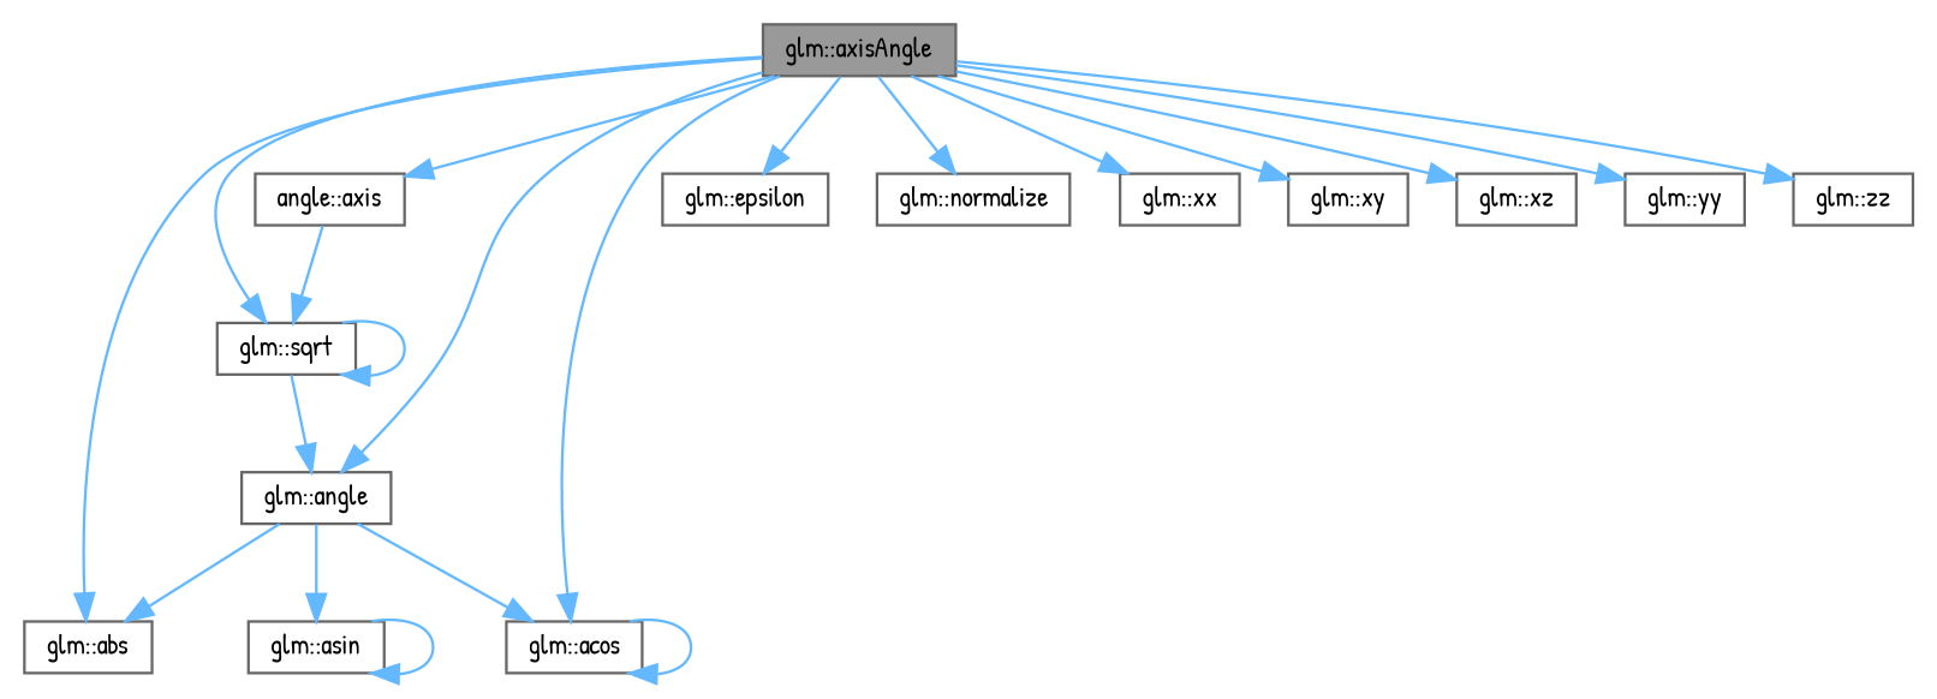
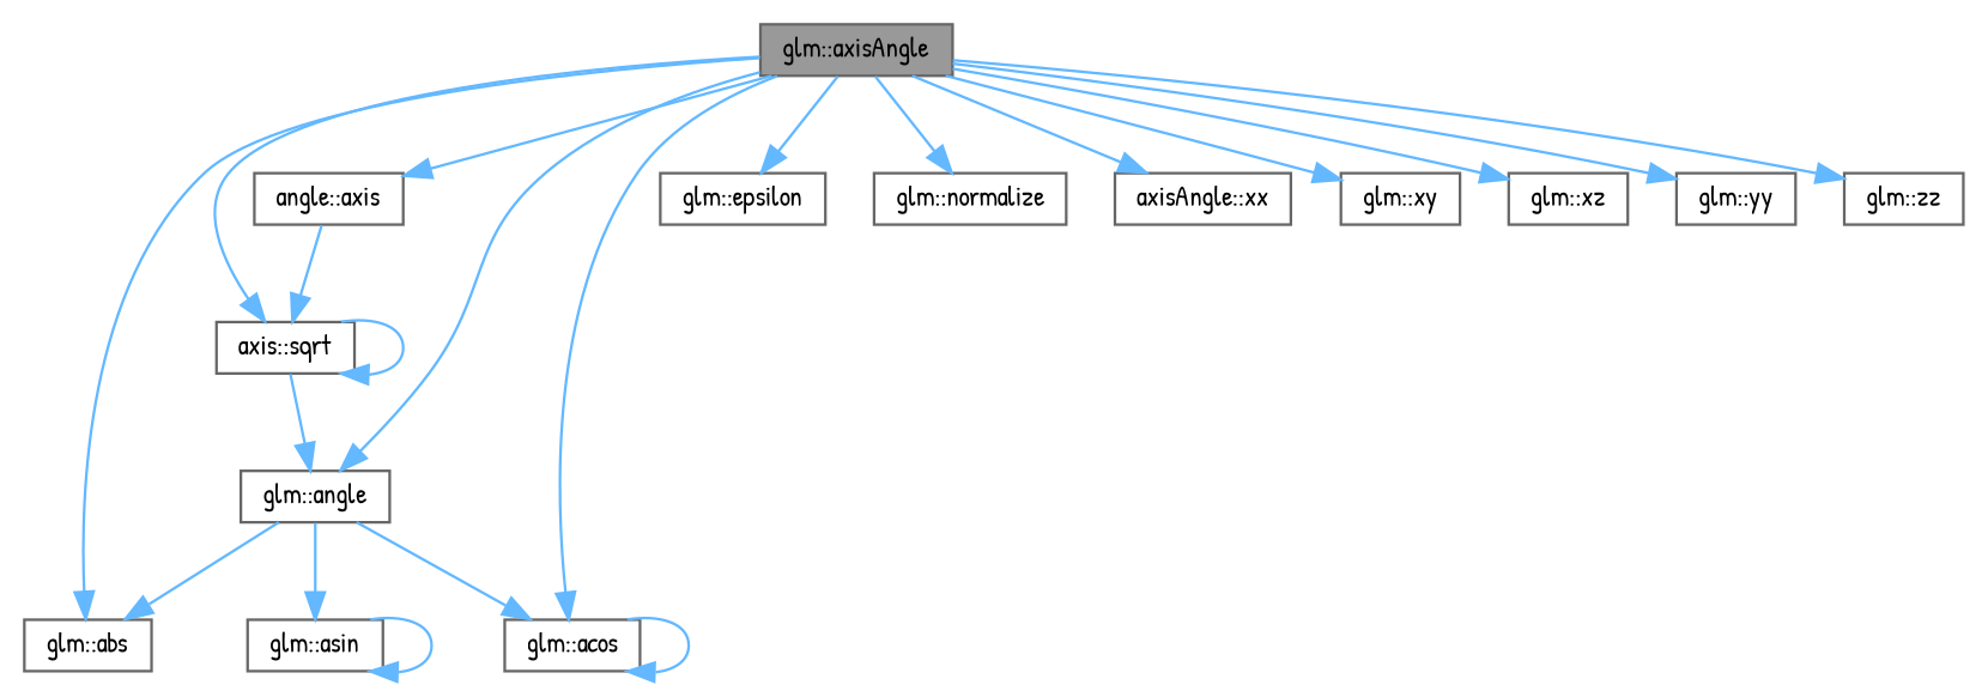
  digraph {
    fontname="Patrick Hand"
    rankdir=TB
    node [color=grey40 fillcolor=white fontname="Patrick Hand" fontsize=10 shape=box style=filled]
    edge [color=steelblue1 fontname="Patrick Hand" fontsize=10 labelfontname=Helvetica labelfontsize=10 style=solid]
    n1 [color=gray40 fillcolor=grey60 fontcolor=black height=0.2 label="glm::axisAngle" width=0.4]
    n2 [height=0.2 label="glm::abs" width=0.4]
    n3 [height=0.2 label="glm::acos" width=0.4]
    n4 [height=0.2 label="glm::angle" width=0.4]
-   n5 [height=0.2 label="glm::sqrt" width=0.4]
+   n5 [height=0.2 label="axis::sqrt" width=0.4]
    n6 [height=0.2 label="angle::axis" width=0.4]
    n7 [height=0.2 label="glm::epsilon" width=0.4]
    n8 [height=0.2 label="glm::normalize" width=0.4]
-   n9 [height=0.2 label="glm::xx" width=0.4]
+   n9 [height=0.2 label="axisAngle::xx" width=0.4]
    n10 [height=0.2 label="glm::xy" width=0.4]
    n11 [height=0.2 label="glm::xz" width=0.4]
    n12 [height=0.2 label="glm::yy" width=0.4]
    n13 [height=0.2 label="glm::zz" width=0.4]
    n14 [height=0.2 label="glm::asin" width=0.4]
    n1 -> n2
    n1 -> n3
    n1 -> n4
    n1 -> n5
    n1 -> n6
    n1 -> n7
    n1 -> n8
    n1 -> n9
    n1 -> n10
    n1 -> n11
    n1 -> n12
    n1 -> n13
    n3 -> n3
    n4 -> n2
    n4 -> n3
    n4 -> n14
    n5 -> n4
    n5 -> n5
    n6 -> n5
    n14 -> n14
  }
